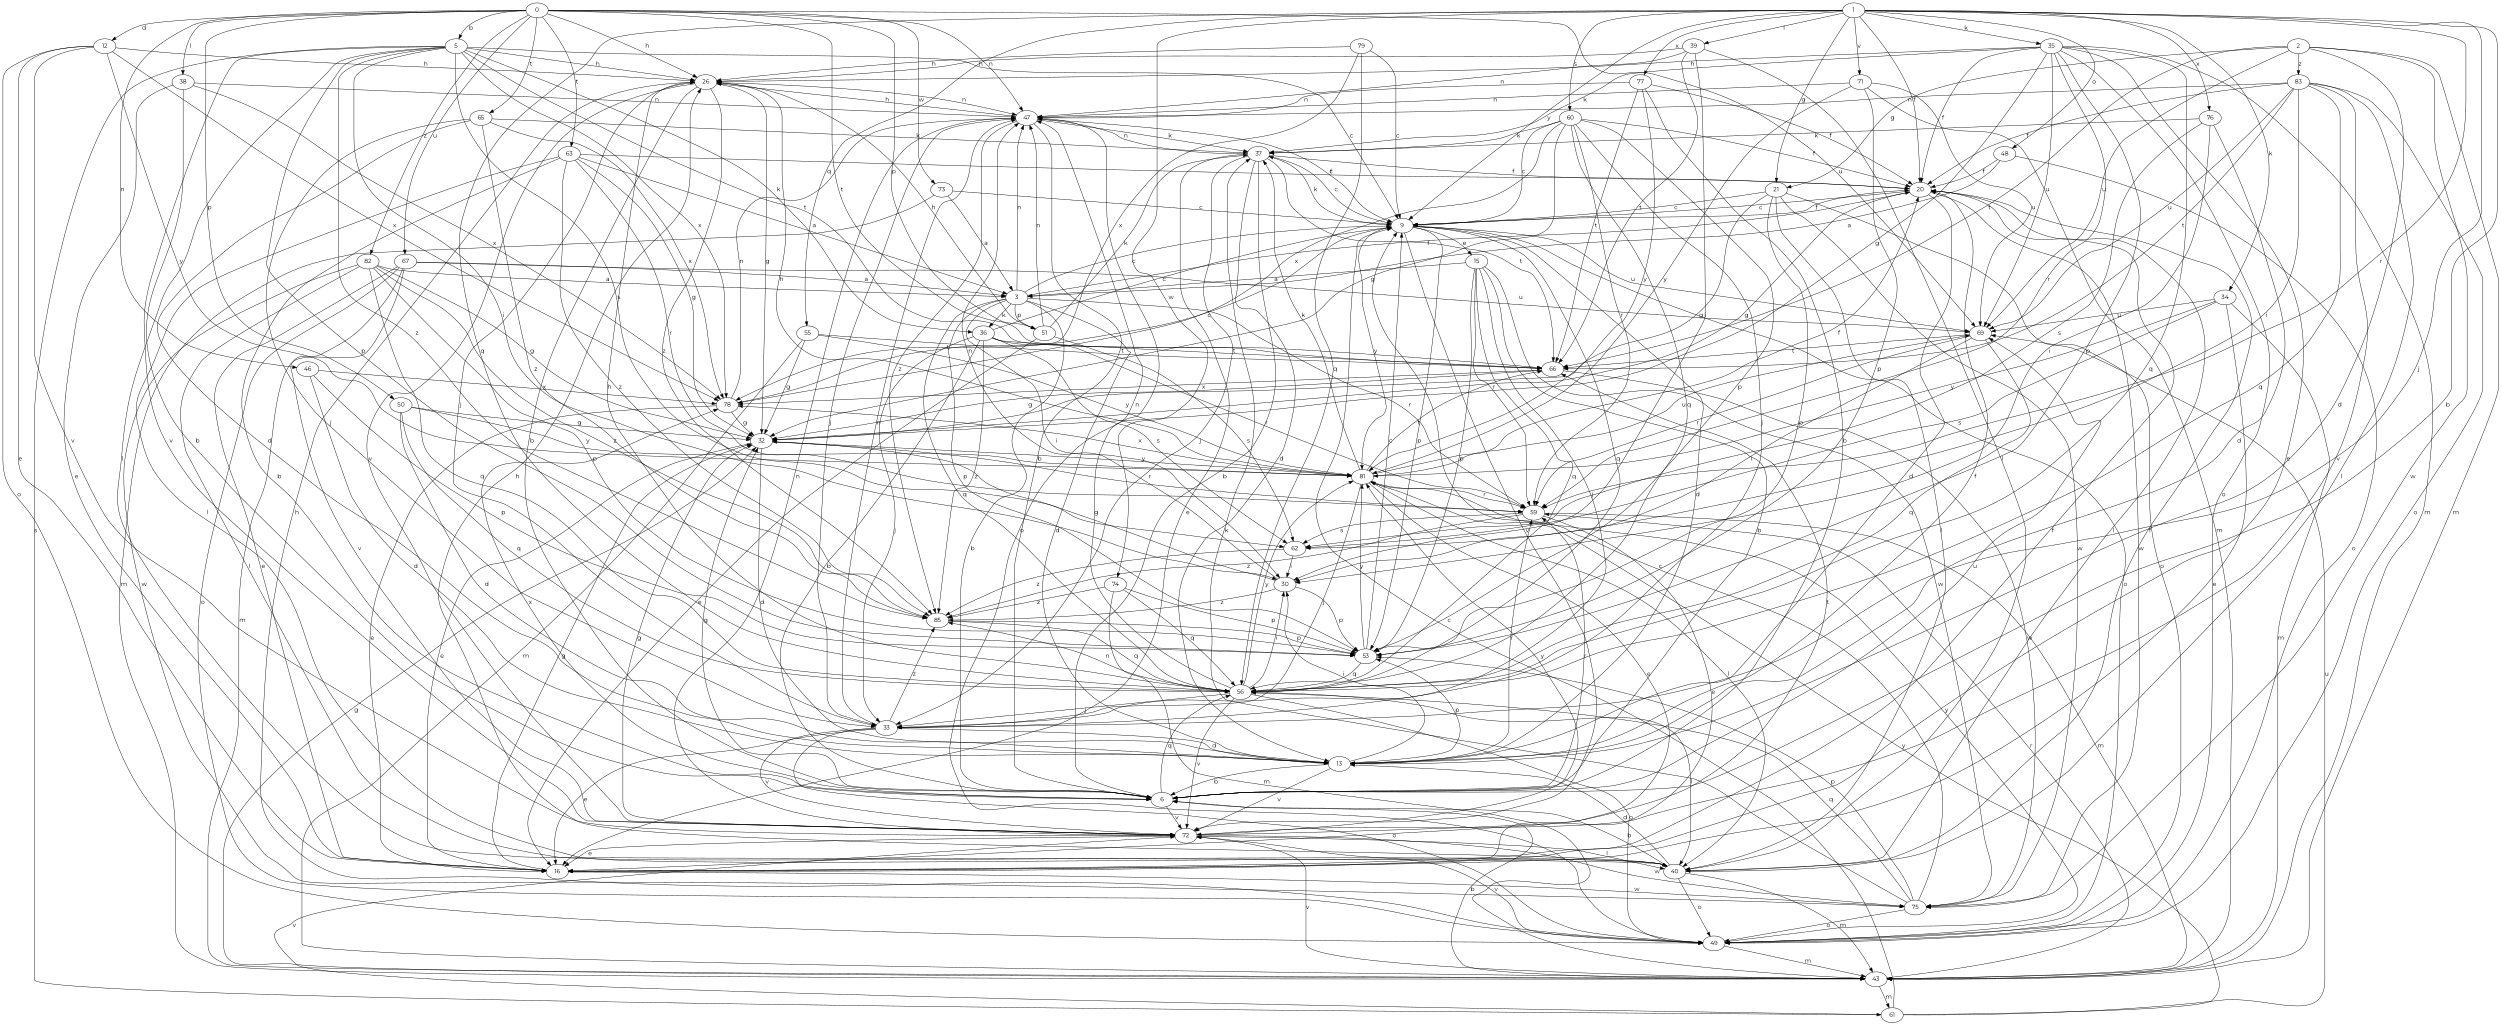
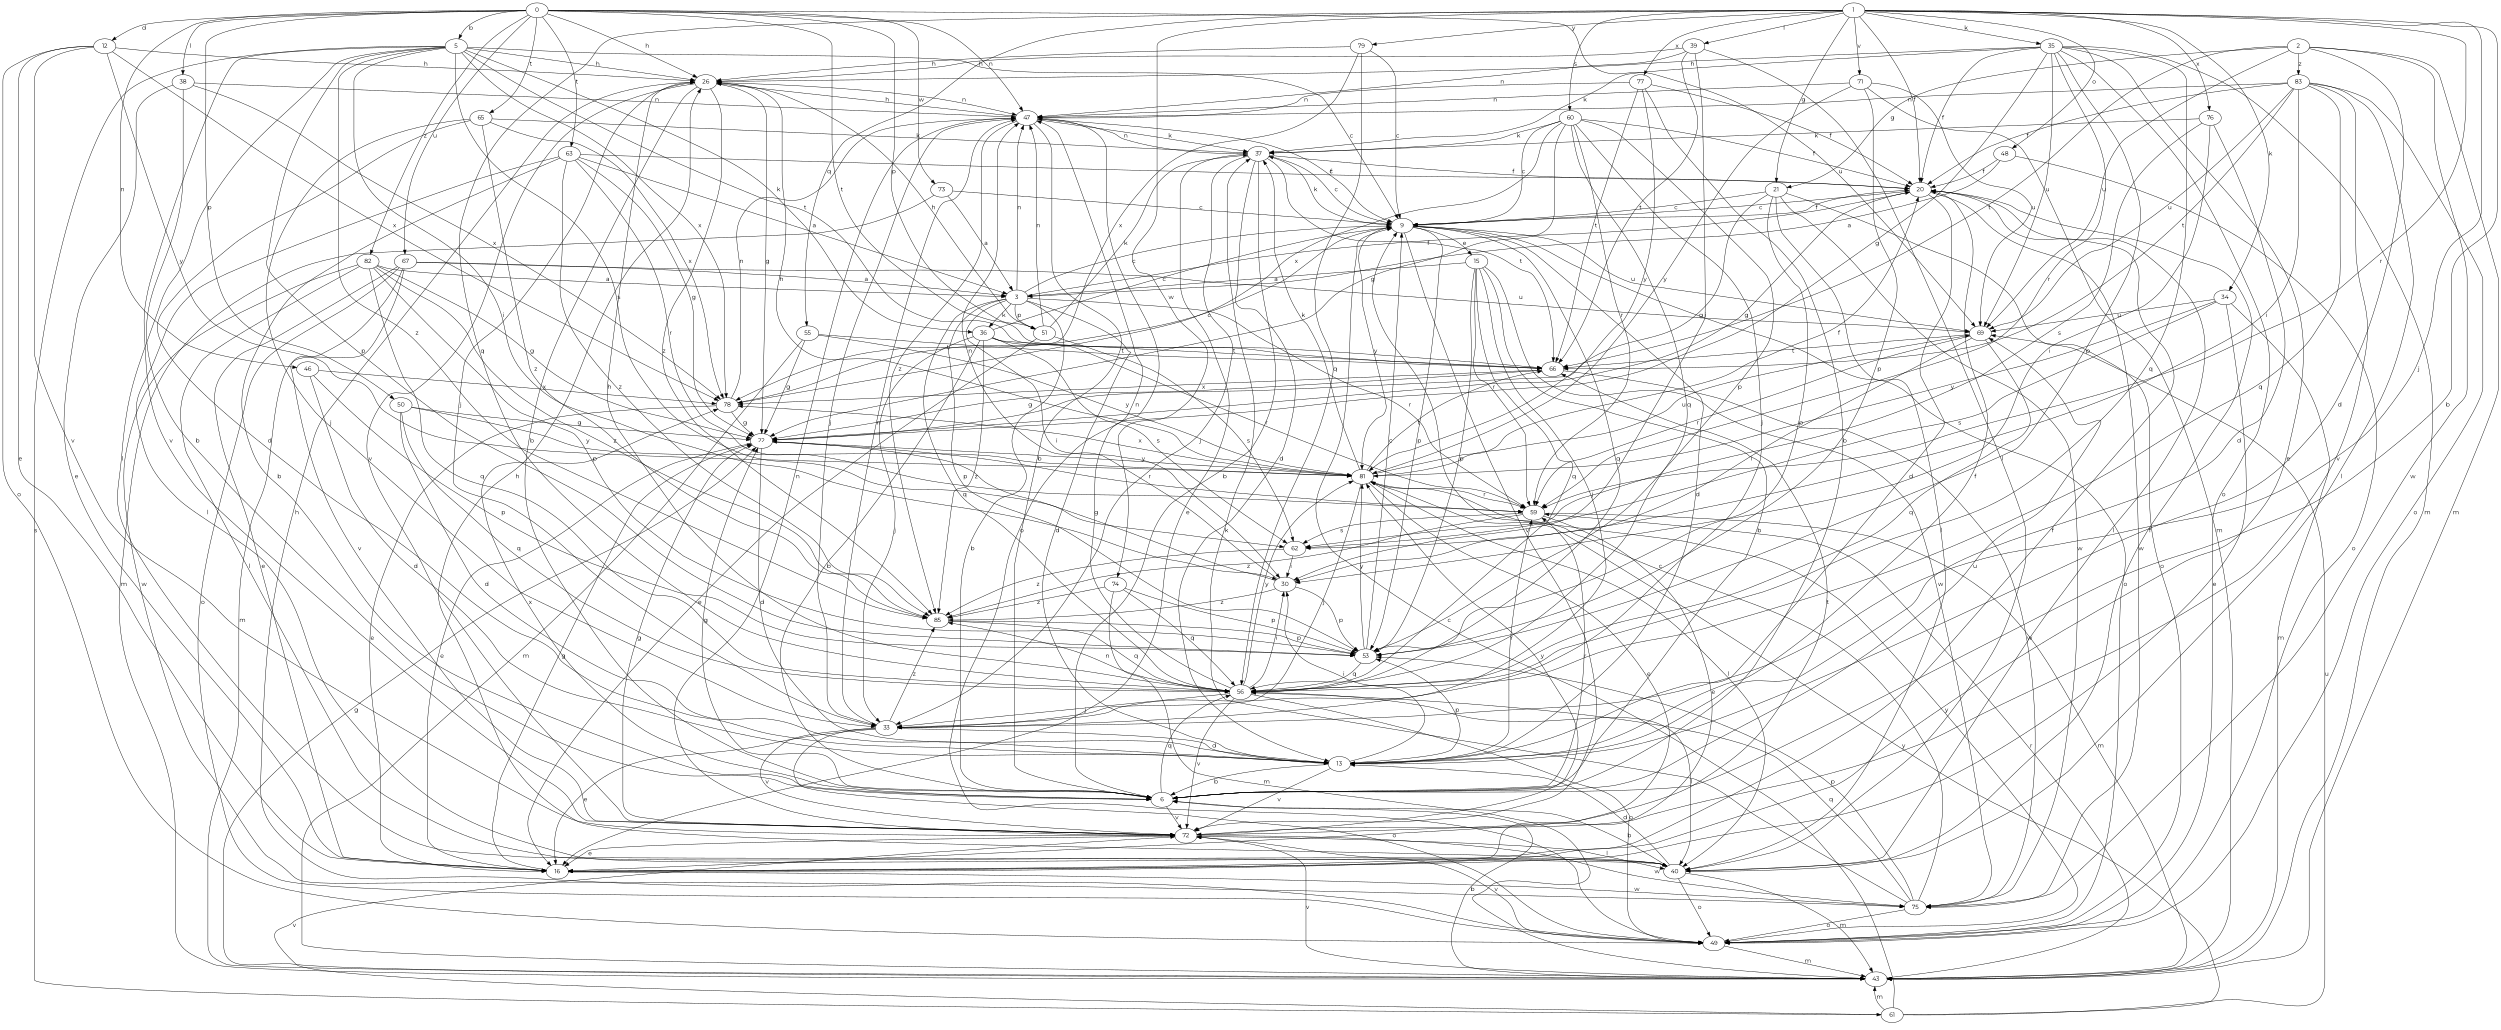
  strict digraph {
    fontname=Montserrat
    node [fontname=Montserrat]
    edge [fontname=Montserrat]
    0
    5
    12
    26
    38
    46
    47
    50
    51
    63
    65
    66
    67
    69
    73
    82
    9
    30
    36
    53
    40
    61
    62
    72
    78
    85
    49
    81
    16
    6
    33
-   22 [label=32]
+   22
    13
    37
    56
    20
    59
    3
    75
    43
    1
    21
    34
    35
    39
    48
    55
    60
    71
    74
    76
    77
    79
    2
    83
    15
    0 -> 5 [label=b]
    0 -> 12 [label=d]
    0 -> 26 [label=h]
    0 -> 38 [label=l]
    0 -> 46 [label=n]
    0 -> 47 [label=n]
    0 -> 50 [label=p]
    0 -> 51 [label=p]
    0 -> 63 [label=t]
    0 -> 65 [label=t]
    0 -> 66 [label=t]
    0 -> 67 [label=u]
    0 -> 69 [label=u]
    0 -> 73 [label=w]
    0 -> 82 [label=z]
    5 -> 26 [label=h]
    5 -> 66 [label=t]
    5 -> 9 [label=c]
    5 -> 30 [label=i]
    5 -> 36 [label=k]
    5 -> 53 [label=p]
    5 -> 40 [label=l]
    5 -> 61 [label=s]
    5 -> 62 [label=s]
    5 -> 72 [label=v]
    5 -> 78 [label=x]
    5 -> 85 [label=z]
    12 -> 26 [label=h]
    12 -> 72 [label=v]
    12 -> 78 [label=x]
    12 -> 49 [label=o]
    12 -> 81 [label=y]
    12 -> 16 [label=e]
    26 -> 47 [label=n]
    26 -> 72 [label=v]
    26 -> 85 [label=z]
    26 -> 6 [label=b]
    26 -> 33 [label=j]
    26 -> 22 [label=g]
    38 -> 47 [label=n]
    38 -> 78 [label=x]
    38 -> 16 [label=e]
    38 -> 6 [label=b]
    46 -> 53 [label=p]
    46 -> 78 [label=x]
    46 -> 13 [label=d]
    47 -> 26 [label=h]
    47 -> 9 [label=c]
    47 -> 85 [label=z]
    47 -> 49 [label=o]
    47 -> 6 [label=b]
    47 -> 33 [label=j]
    47 -> 37 [label=k]
    50 -> 81 [label=y]
    50 -> 22 [label=g]
    50 -> 13 [label=d]
    50 -> 56 [label=q]
    51 -> 26 [label=h]
    51 -> 47 [label=n]
    51 -> 62 [label=s]
    51 -> 16 [label=e]
    51 -> 37 [label=k]
    63 -> 40 [label=l]
    63 -> 85 [label=z]
    63 -> 6 [label=b]
    63 -> 22 [label=g]
    63 -> 20 [label=f]
    63 -> 59 [label=r]
    63 -> 3 [label=a]
    65 -> 78 [label=x]
    65 -> 85 [label=z]
    65 -> 33 [label=j]
    65 -> 13 [label=d]
    65 -> 37 [label=k]
    66 -> 78 [label=x]
    66 -> 22 [label=g]
    66 -> 75 [label=w]
    67 -> 69 [label=u]
    67 -> 72 [label=v]
    67 -> 49 [label=o]
    67 -> 16 [label=e]
    67 -> 3 [label=a]
    67 -> 43 [label=m]
    69 -> 66 [label=t]
    69 -> 30 [label=i]
    69 -> 56 [label=q]
    69 -> 59 [label=r]
    73 -> 9 [label=c]
    73 -> 3 [label=a]
    73 -> 43 [label=m]
    82 -> 53 [label=p]
    82 -> 40 [label=l]
    82 -> 85 [label=z]
    82 -> 22 [label=g]
    82 -> 56 [label=q]
    82 -> 3 [label=a]
    82 -> 75 [label=w]
    9 -> 69 [label=u]
    9 -> 53 [label=p]
    9 -> 72 [label=v]
    9 -> 49 [label=o]
    9 -> 81 [label=y]
    9 -> 13 [label=d]
    9 -> 37 [label=k]
    9 -> 56 [label=q]
    9 -> 20 [label=f]
    9 -> 15 [label=e]
    30 -> 47 [label=n]
    30 -> 53 [label=p]
    30 -> 85 [label=z]
    30 -> 22 [label=g]
    36 -> 66 [label=t]
    36 -> 9 [label=c]
    36 -> 62 [label=s]
    36 -> 85 [label=z]
    36 -> 6 [label=b]
    36 -> 33 [label=j]
    36 -> 59 [label=r]
    53 -> 9 [label=c]
    53 -> 81 [label=y]
    53 -> 56 [label=q]
    40 -> 26 [label=h]
    40 -> 49 [label=o]
    40 -> 6 [label=b]
    40 -> 13 [label=d]
    40 -> 20 [label=f]
    40 -> 43 [label=m]
    61 -> 69 [label=u]
    61 -> 9 [label=c]
    61 -> 72 [label=v]
    61 -> 81 [label=y]
-   43 -> 61 [label=m]
+   61 -> 43 [label=m]
    62 -> 30 [label=i]
    62 -> 85 [label=z]
    72 -> 47 [label=n]
    72 -> 66 [label=t]
    72 -> 40 [label=l]
    72 -> 81 [label=y]
    72 -> 16 [label=e]
    72 -> 22 [label=g]
    72 -> 75 [label=w]
    78 -> 47 [label=n]
    78 -> 9 [label=c]
    78 -> 16 [label=e]
    78 -> 22 [label=g]
    85 -> 53 [label=p]
    85 -> 56 [label=q]
    49 -> 26 [label=h]
    49 -> 72 [label=v]
    49 -> 81 [label=y]
    49 -> 43 [label=m]
    81 -> 26 [label=h]
    81 -> 66 [label=t]
    81 -> 69 [label=u]
    81 -> 40 [label=l]
    81 -> 78 [label=x]
    81 -> 16 [label=e]
    81 -> 33 [label=j]
    81 -> 37 [label=k]
    81 -> 20 [label=f]
    81 -> 59 [label=r]
    16 -> 22 [label=g]
    16 -> 20 [label=f]
    16 -> 75 [label=w]
    6 -> 69 [label=u]
    6 -> 72 [label=v]
    6 -> 78 [label=x]
    6 -> 22 [label=g]
    6 -> 56 [label=q]
    6 -> 59 [label=r]
    33 -> 47 [label=n]
    33 -> 72 [label=v]
    33 -> 85 [label=z]
    33 -> 49 [label=o]
    33 -> 16 [label=e]
    33 -> 13 [label=d]
    22 -> 81 [label=y]
    22 -> 16 [label=e]
    22 -> 13 [label=d]
    22 -> 59 [label=r]
    13 -> 30 [label=i]
    13 -> 53 [label=p]
    13 -> 72 [label=v]
    13 -> 6 [label=b]
    13 -> 20 [label=f]
    13 -> 59 [label=r]
    37 -> 47 [label=n]
    37 -> 66 [label=t]
    37 -> 9 [label=c]
    37 -> 16 [label=e]
    37 -> 6 [label=b]
    37 -> 33 [label=j]
    37 -> 13 [label=d]
    37 -> 20 [label=f]
    56 -> 26 [label=h]
    56 -> 47 [label=n]
    56 -> 30 [label=i]
    56 -> 40 [label=l]
    56 -> 72 [label=v]
    56 -> 85 [label=n]
    56 -> 49 [label=o]
    56 -> 81 [label=y]
    56 -> 33 [label=j]
    20 -> 9 [label=c]
    20 -> 40 [label=l]
    20 -> 22 [label=g]
    20 -> 13 [label=d]
    20 -> 75 [label=w]
    59 -> 62 [label=s]
    59 -> 85 [label=z]
    59 -> 16 [label=e]
    59 -> 43 [label=m]
    3 -> 47 [label=n]
    3 -> 51 [label=p]
    3 -> 9 [label=c]
    3 -> 30 [label=i]
    3 -> 36 [label=k]
    3 -> 53 [label=p]
    3 -> 6 [label=b]
    3 -> 13 [label=d]
    3 -> 56 [label=q]
    3 -> 20 [label=f]
    3 -> 59 [label=r]
    75 -> 9 [label=c]
    75 -> 53 [label=p]
    75 -> 49 [label=o]
    75 -> 37 [label=k]
    75 -> 56 [label=q]
    43 -> 72 [label=v]
    43 -> 6 [label=b]
    43 -> 22 [label=g]
    43 -> 59 [label=r]
    1 -> 6 [label=b]
    1 -> 33 [label=j]
    1 -> 56 [label=q]
    1 -> 20 [label=f]
    1 -> 59 [label=r]
    1 -> 21 [label=g]
    1 -> 34 [label=k]
    1 -> 35 [label=k]
    1 -> 39 [label=l]
    1 -> 48 [label=o]
    1 -> 55 [label=q]
    1 -> 60 [label=s]
    1 -> 71 [label=v]
    1 -> 74 [label=w]
    1 -> 76 [label=x]
    1 -> 77 [label=x]
-   1 -> 9 [label=y]
+   1 -> 79 [label=y]
    21 -> 9 [label=c]
    21 -> 53 [label=p]
    21 -> 40 [label=l]
    21 -> 49 [label=o]
    21 -> 22 [label=g]
    21 -> 75 [label=w]
    34 -> 69 [label=u]
    34 -> 62 [label=s]
    34 -> 81 [label=y]
    34 -> 16 [label=e]
    34 -> 43 [label=m]
    35 -> 26 [label=h]
    35 -> 69 [label=u]
    35 -> 53 [label=p]
    35 -> 49 [label=o]
    35 -> 16 [label=e]
    35 -> 22 [label=g]
    35 -> 37 [label=k]
    35 -> 56 [label=q]
    35 -> 20 [label=f]
    35 -> 59 [label=r]
    35 -> 43 [label=m]
    39 -> 26 [label=h]
    39 -> 47 [label=n]
    39 -> 66 [label=t]
    39 -> 30 [label=i]
    39 -> 40 [label=l]
    48 -> 49 [label=o]
    48 -> 20 [label=f]
    48 -> 3 [label=a]
    55 -> 66 [label=t]
    55 -> 81 [label=y]
    55 -> 22 [label=g]
    55 -> 43 [label=m]
    60 -> 9 [label=c]
    60 -> 53 [label=p]
    60 -> 78 [label=x]
    60 -> 33 [label=j]
    60 -> 22 [label=g]
    60 -> 37 [label=k]
    60 -> 56 [label=q]
    60 -> 20 [label=f]
    60 -> 59 [label=r]
    71 -> 47 [label=n]
    71 -> 69 [label=u]
    71 -> 53 [label=p]
    71 -> 81 [label=y]
    71 -> 43 [label=m]
    74 -> 53 [label=p]
    74 -> 85 [label=z]
    74 -> 56 [label=q]
    74 -> 43 [label=m]
    76 -> 30 [label=i]
    76 -> 62 [label=s]
    76 -> 13 [label=d]
    76 -> 37 [label=k]
    77 -> 47 [label=n]
    77 -> 66 [label=t]
    77 -> 81 [label=y]
    77 -> 6 [label=b]
    77 -> 20 [label=f]
    79 -> 26 [label=h]
    79 -> 9 [label=c]
    79 -> 78 [label=x]
    79 -> 56 [label=q]
    2 -> 66 [label=t]
    2 -> 69 [label=u]
    2 -> 13 [label=d]
    2 -> 75 [label=w]
    2 -> 43 [label=m]
    2 -> 21 [label=g]
    2 -> 83 [label=z]
    83 -> 47 [label=n]
    83 -> 66 [label=t]
    83 -> 69 [label=u]
    83 -> 40 [label=l]
    83 -> 62 [label=i]
    83 -> 72 [label=v]
    83 -> 49 [label=o]
    83 -> 56 [label=q]
    83 -> 20 [label=f]
    15 -> 53 [label=p]
    15 -> 6 [label=b]
    15 -> 33 [label=j]
    15 -> 56 [label=q]
    15 -> 59 [label=r]
    15 -> 3 [label=a]
    15 -> 75 [label=w]
  }
